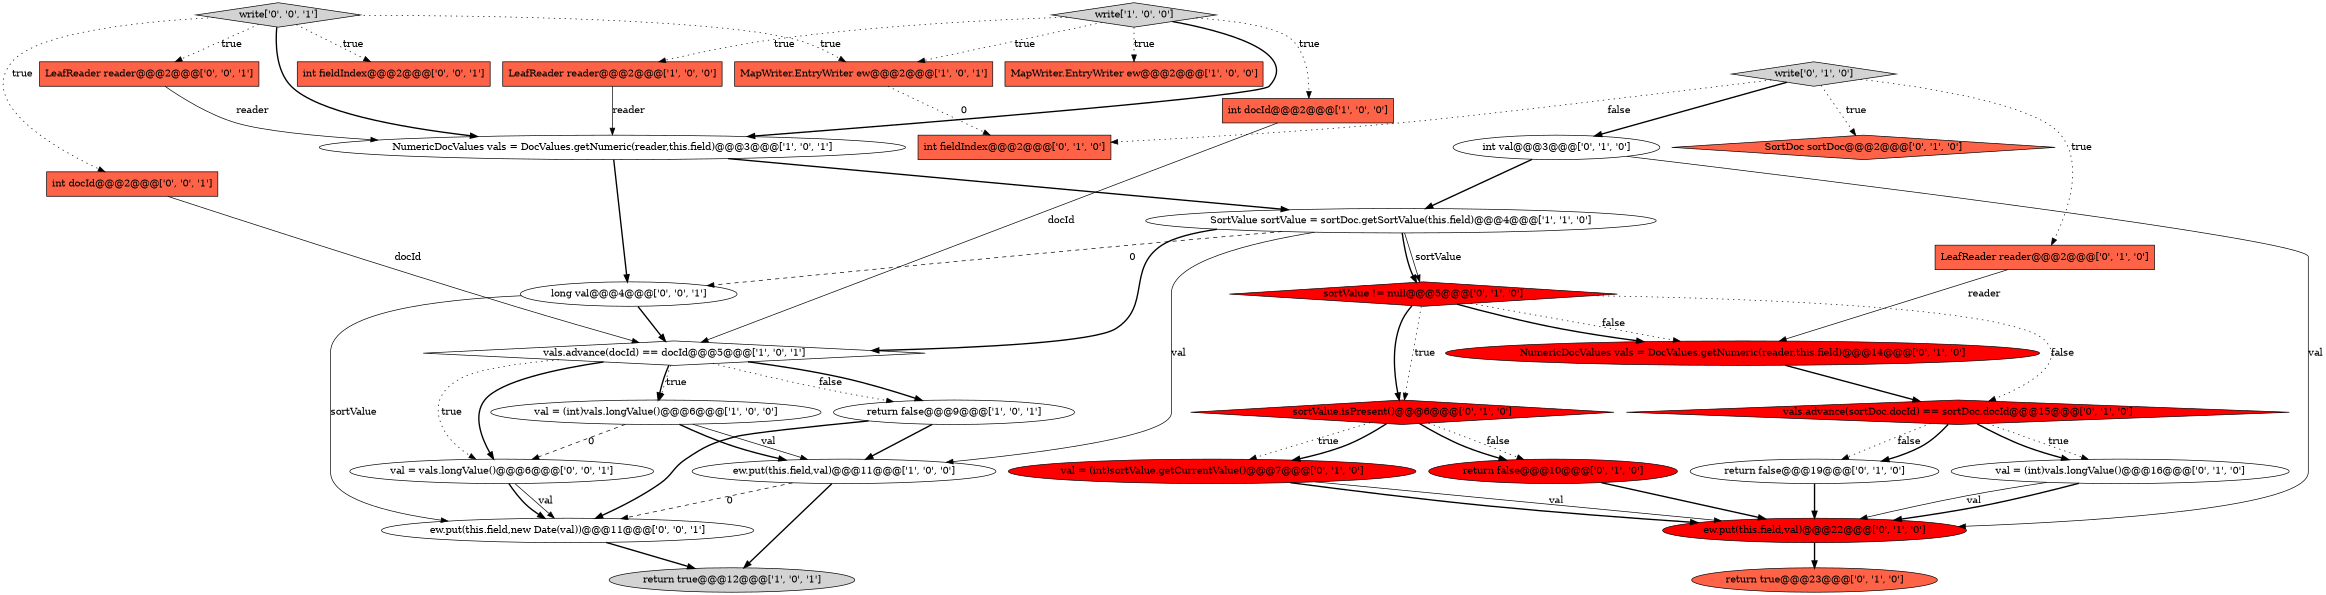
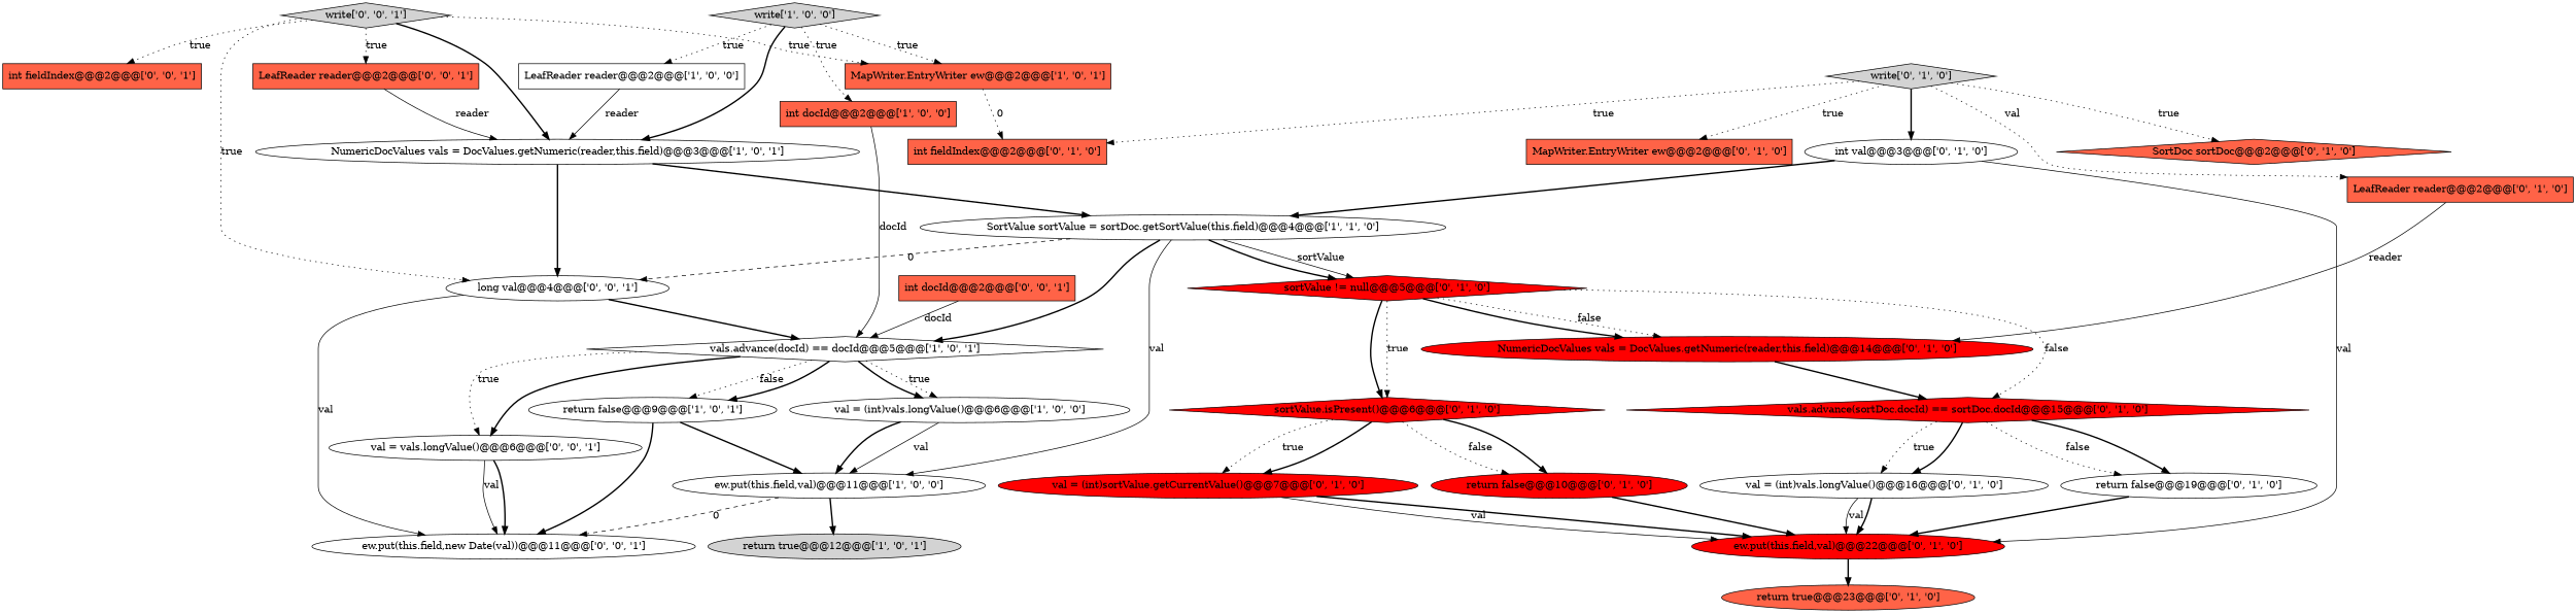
  digraph {
    node [fillcolor=tomato shape=ellipse style=filled]
    edge [style=bold]
    n1 [label="int fieldIndex@@@2@@@['0', '0', '1']" shape=box]
    n2 [fillcolor=white label="NumericDocValues vals = DocValues.getNumeric(reader,this.field)@@@3@@@['1', '0', '1']"]
    n3 [fillcolor=white label="SortValue sortValue = sortDoc.getSortValue(this.field)@@@4@@@['1', '1', '0']"]
    n4 [fillcolor=white label="long val@@@4@@@['0', '0', '1']"]
    n5 [fillcolor=white label="vals.advance(docId) == docId@@@5@@@['1', '0', '1']" shape=diamond]
    n6 [fillcolor=white label="ew.put(this.field,val)@@@11@@@['1', '0', '0']"]
    n7 [fillcolor=red label="sortValue != null@@@5@@@['0', '1', '0']" shape=diamond]
    n8 [fillcolor=white label="ew.put(this.field,new Date(val))@@@11@@@['0', '0', '1']"]
    n9 [fillcolor=white label="val = (int)vals.longValue()@@@16@@@['0', '1', '0']"]
    n10 [fillcolor=red label="ew.put(this.field,val)@@@22@@@['0', '1', '0']"]
    n11 [label="return true@@@23@@@['0', '1', '0']"]
    n12 [fillcolor=white label="return false@@@9@@@['1', '0', '1']"]
    n13 [fillcolor=white label="val = vals.longValue()@@@6@@@['0', '0', '1']"]
    n14 [fillcolor=white label="val = (int)vals.longValue()@@@6@@@['1', '0', '0']"]
    n15 [fillcolor=lightgray label="return true@@@12@@@['1', '0', '1']"]
    n16 [label="int docId@@@2@@@['1', '0', '0']" shape=box]
    n17 [fillcolor=lightgray label="write['1', '0', '0']" shape=diamond]
    n18 [label="MapWriter.EntryWriter ew@@@2@@@['1', '0', '1']" shape=box]
-   n19 [label="MapWriter.EntryWriter ew@@@2@@@['1', '0', '0']" shape=box]
-   n20 [label="LeafReader reader@@@2@@@['1', '0', '0']" shape=box]
+   n20 [fillcolor=white label="LeafReader reader@@@2@@@['1', '0', '0']" shape=box]
    n21 [label="int fieldIndex@@@2@@@['0', '1', '0']" shape=box]
    n22 [fillcolor=red label="sortValue.isPresent()@@@6@@@['0', '1', '0']" shape=diamond]
    n23 [fillcolor=red label="return false@@@10@@@['0', '1', '0']"]
    n24 [fillcolor=red label="val = (int)sortValue.getCurrentValue()@@@7@@@['0', '1', '0']"]
    n25 [fillcolor=red label="NumericDocValues vals = DocValues.getNumeric(reader,this.field)@@@14@@@['0', '1', '0']"]
    n26 [fillcolor=red label="vals.advance(sortDoc.docId) == sortDoc.docId@@@15@@@['0', '1', '0']" shape=diamond]
    n27 [fillcolor=white label="return false@@@19@@@['0', '1', '0']"]
    n28 [label="LeafReader reader@@@2@@@['0', '0', '1']" shape=box]
    n29 [label="int docId@@@2@@@['0', '0', '1']" shape=box]
    n30 [fillcolor=white label="int val@@@3@@@['0', '1', '0']"]
    n31 [label="SortDoc sortDoc@@@2@@@['0', '1', '0']" shape=diamond]
    n32 [label="LeafReader reader@@@2@@@['0', '1', '0']" shape=box]
    n33 [fillcolor=lightgray label="write['0', '1', '0']" shape=diamond]
+   n34 [label="MapWriter.EntryWriter ew@@@2@@@['0', '1', '0']" shape=box]
    n35 [fillcolor=lightgray label="write['0', '0', '1']" shape=diamond]
    n2 -> n3
    n2 -> n4
    n3 -> n4 [label=0 style=dashed]
    n3 -> n5
    n3 -> n6 [label=val style=solid]
    n3 -> n7 [label=sortValue style=solid]
    n3 -> n7
    n4 -> n5
-   n4 -> n8 [label=sortValue style=solid]
+   n4 -> n8 [label=val style=solid]
    n5 -> n12 [label=false style=dotted]
    n5 -> n12
    n5 -> n13 [label=true style=dotted]
    n5 -> n13
    n5 -> n14 [label=true style=dotted]
    n5 -> n14
    n6 -> n8 [label=0 style=dashed]
    n6 -> n15
    n7 -> n22
    n7 -> n22 [label=true style=dotted]
    n7 -> n25 [label=false style=dotted]
    n7 -> n25
    n7 -> n26 [label=false style=dotted]
-   n8 -> n15
    n9 -> n10 [label=val style=solid]
    n9 -> n10
    n10 -> n11
    n12 -> n6
    n12 -> n8
    n13 -> n8 [label=val style=solid]
    n13 -> n8
    n14 -> n6 [label=val style=solid]
    n14 -> n6
-   n14 -> n13 [label=0 style=dashed]
    n16 -> n5 [label=docId style=solid]
    n17 -> n2
    n17 -> n16 [label=true style=dotted]
    n17 -> n18 [label=true style=dotted]
-   n17 -> n19 [label=true style=dotted]
    n17 -> n20 [label=true style=dotted]
    n18 -> n21 [label=0 style=dotted]
    n20 -> n2 [label=reader style=solid]
    n22 -> n23 [label=false style=dotted]
    n22 -> n23
    n22 -> n24 [label=true style=dotted]
    n22 -> n24
    n23 -> n10
    n24 -> n10
    n24 -> n10 [label=val style=solid]
    n25 -> n26
    n26 -> n9 [label=true style=dotted]
    n26 -> n9
    n26 -> n27 [label=false style=dotted]
    n26 -> n27
    n27 -> n10
    n28 -> n2 [label=reader style=solid]
    n29 -> n5 [label=docId style=solid]
    n30 -> n3
    n30 -> n10 [label=val style=solid]
    n32 -> n25 [label=reader style=solid]
-   n33 -> n21 [label=false style=dotted]
+   n33 -> n21 [label=true style=dotted]
    n33 -> n30
    n33 -> n31 [label=true style=dotted]
-   n33 -> n32 [label=true style=dotted]
+   n33 -> n32 [label=val style=dotted]
+   n33 -> n34 [label=true style=dotted]
    n35 -> n1 [label=true style=dotted]
    n35 -> n2
    n35 -> n18 [label=true style=dotted]
    n35 -> n28 [label=true style=dotted]
-   n35 -> n29 [label=true style=dotted]
+   n35 -> n4 [label=true style=dotted]
  }
